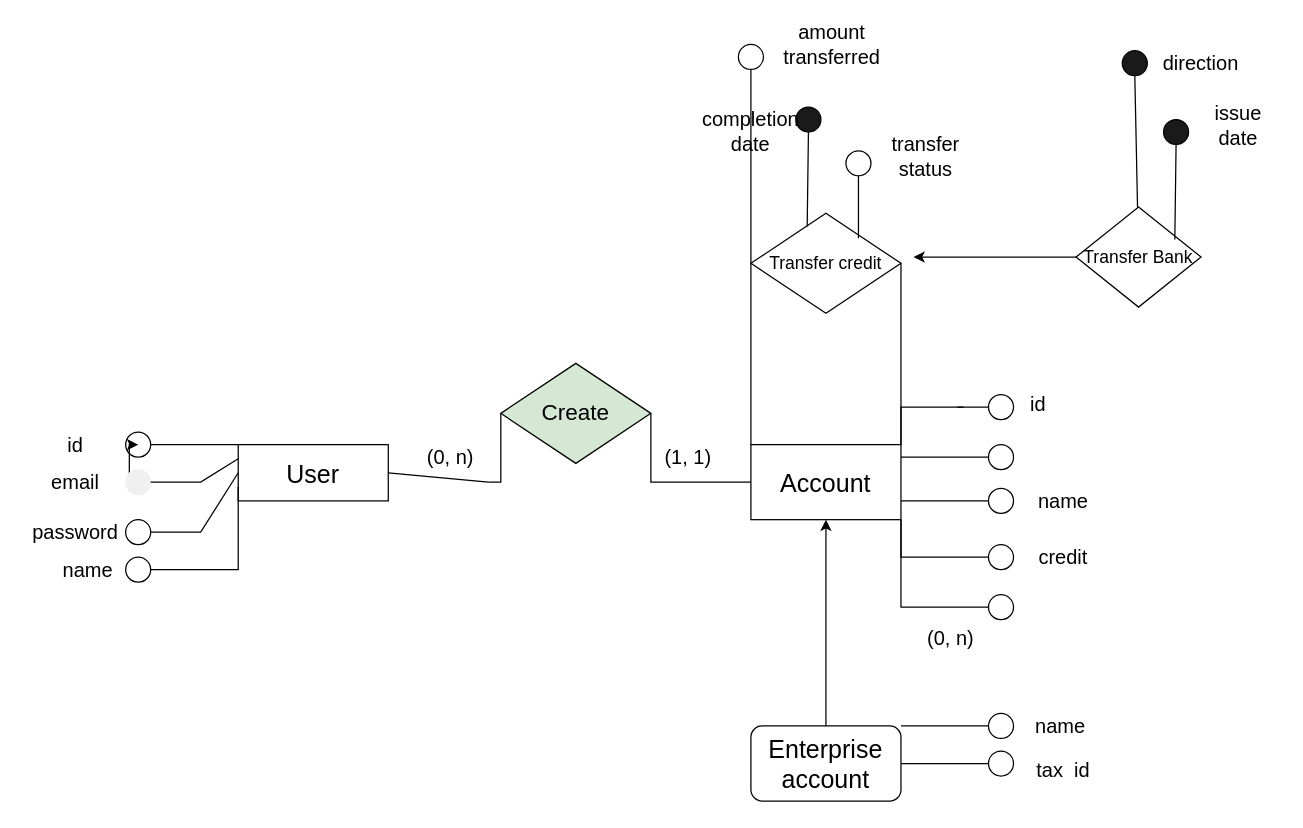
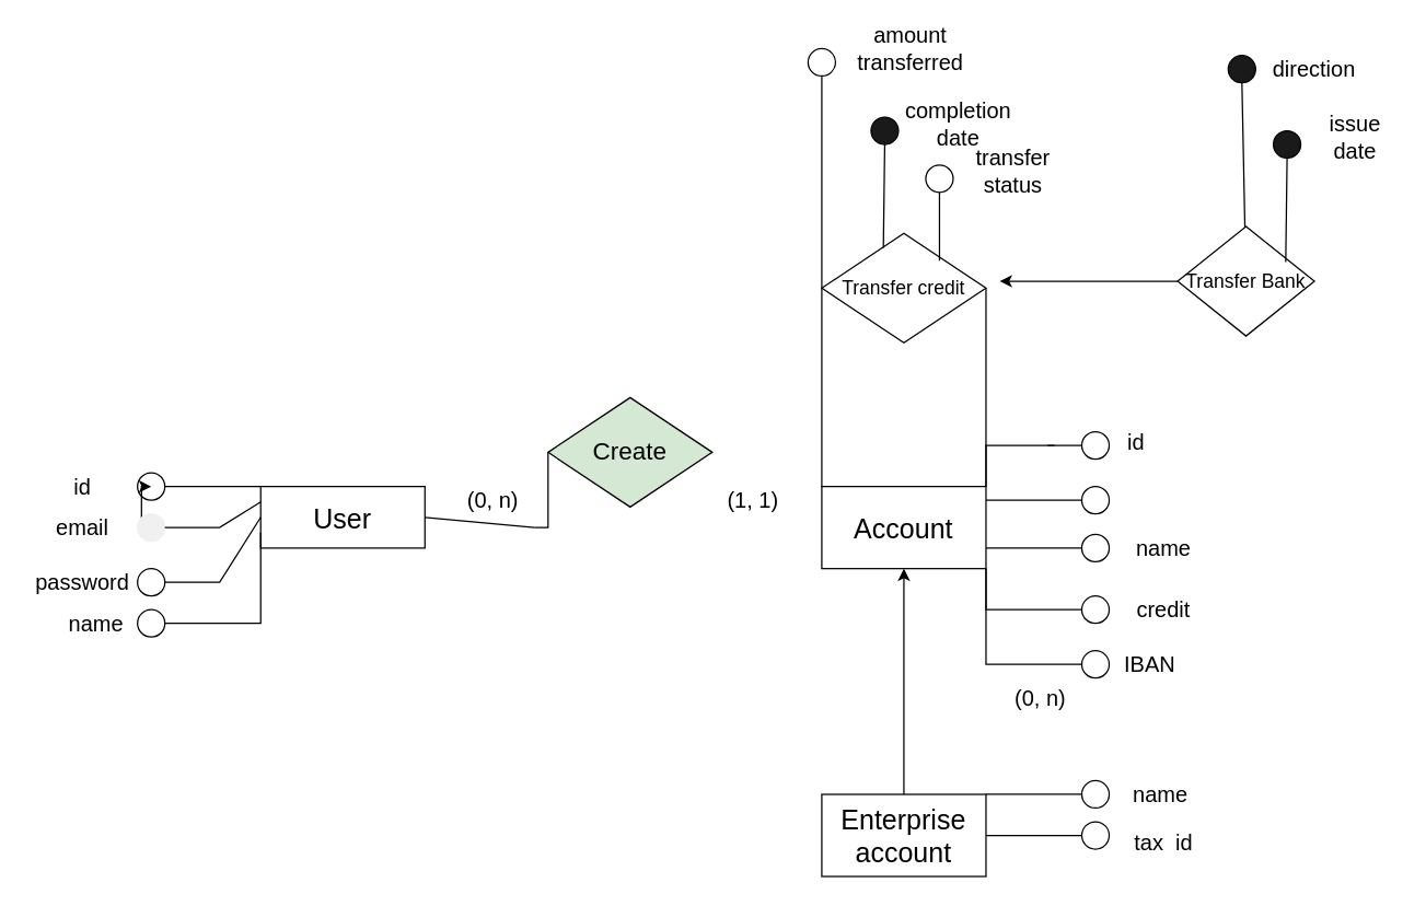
  <mxCell id="0" />
  <mxCell id="1" parent="0" />
  <mxCell id="2" value="&lt;font style=&quot;font-size: 20px;&quot;&gt;User&lt;/font&gt;" style="rounded=0;whiteSpace=wrap;html=1;" vertex="1" parent="1"><mxGeometry x="190" y="355" width="120" height="45" as="geometry" /></mxCell>
  <mxCell id="3" value="&lt;span style=&quot;font-size: 20px;&quot;&gt;Account&lt;/span&gt;" style="rounded=0;whiteSpace=wrap;html=1;" vertex="1" parent="1"><mxGeometry x="600" y="355" width="120" height="60" as="geometry" /></mxCell>
  <mxCell id="4" value="&lt;font style=&quot;font-size: 18px;&quot;&gt;Create&lt;/font&gt;" style="rhombus;whiteSpace=wrap;html=1;fillColor=#d5e8d4;" vertex="1" parent="1"><mxGeometry x="400" y="290" width="120" height="80" as="geometry" /></mxCell>
  <mxCell id="5" value="" style="endArrow=none;html=1;rounded=0;exitX=1;exitY=0.5;exitDx=0;exitDy=0;entryX=0;entryY=0.5;entryDx=0;entryDy=0;" edge="1" parent="1" target="4"><mxGeometry width="50" height="50" relative="1" as="geometry"><mxPoint x="390" y="385" as="sourcePoint" /><mxPoint x="500" y="395" as="targetPoint" /><Array as="points"><mxPoint x="400" y="385" /></Array></mxGeometry></mxCell>
- <mxCell id="6" value="" style="endArrow=none;html=1;rounded=0;entryX=1;entryY=0.5;entryDx=0;entryDy=0;" edge="1" parent="1" source="3" target="4"><mxGeometry width="50" height="50" relative="1" as="geometry"><mxPoint x="450" y="445" as="sourcePoint" /><mxPoint x="500" y="395" as="targetPoint" /><Array as="points"><mxPoint x="520" y="385" /></Array></mxGeometry></mxCell>
  <mxCell id="7" value="&lt;font style=&quot;font-size: 16px;&quot;&gt;(0, n)&lt;/font&gt;" style="text;html=1;strokeColor=none;fillColor=none;align=center;verticalAlign=middle;whiteSpace=wrap;rounded=0;" vertex="1" parent="1"><mxGeometry x="330" y="350" width="60" height="30" as="geometry" /></mxCell>
  <mxCell id="8" value="&lt;font style=&quot;font-size: 16px;&quot;&gt;(1, 1)&lt;/font&gt;" style="text;html=1;strokeColor=none;fillColor=none;align=center;verticalAlign=middle;whiteSpace=wrap;rounded=0;" vertex="1" parent="1"><mxGeometry x="520" y="350" width="60" height="30" as="geometry" /></mxCell>
  <mxCell id="9" value="" style="ellipse;whiteSpace=wrap;html=1;aspect=fixed;fillColor=#FFFFFF;" vertex="1" parent="1"><mxGeometry x="100" y="345" width="20" height="20" as="geometry" /></mxCell>
  <mxCell id="10" style="edgeStyle=orthogonalEdgeStyle;rounded=0;orthogonalLoop=1;jettySize=auto;html=1;exitX=0;exitY=1;exitDx=0;exitDy=0;" edge="1" parent="1" source="11" target="9"><mxGeometry relative="1" as="geometry" /></mxCell>
  <mxCell id="11" value="" style="ellipse;whiteSpace=wrap;html=1;aspect=fixed;strokeColor=#F0F0F0;fillColor=#F0F0F0;" vertex="1" parent="1"><mxGeometry x="100" y="375" width="20" height="20" as="geometry" /></mxCell>
  <mxCell id="12" value="" style="ellipse;whiteSpace=wrap;html=1;aspect=fixed;" vertex="1" parent="1"><mxGeometry x="100" y="415" width="20" height="20" as="geometry" /></mxCell>
  <mxCell id="13" value="" style="ellipse;whiteSpace=wrap;html=1;aspect=fixed;" vertex="1" parent="1"><mxGeometry x="100" y="445" width="20" height="20" as="geometry" /></mxCell>
  <mxCell id="14" value="" style="endArrow=none;html=1;rounded=0;exitX=1;exitY=0.5;exitDx=0;exitDy=0;entryX=0;entryY=0;entryDx=0;entryDy=0;" edge="1" parent="1" source="9" target="2"><mxGeometry width="50" height="50" relative="1" as="geometry"><mxPoint x="130" y="415" as="sourcePoint" /><mxPoint x="180" y="365" as="targetPoint" /></mxGeometry></mxCell>
  <mxCell id="15" value="" style="endArrow=none;html=1;rounded=0;entryX=0;entryY=0.25;entryDx=0;entryDy=0;exitX=1;exitY=0.5;exitDx=0;exitDy=0;" edge="1" parent="1" source="11" target="2"><mxGeometry width="50" height="50" relative="1" as="geometry"><mxPoint x="130" y="435" as="sourcePoint" /><mxPoint x="180" y="385" as="targetPoint" /><Array as="points"><mxPoint x="160" y="385" /></Array></mxGeometry></mxCell>
  <mxCell id="16" value="" style="endArrow=none;html=1;rounded=0;entryX=0;entryY=0.5;entryDx=0;entryDy=0;exitX=1;exitY=0.5;exitDx=0;exitDy=0;" edge="1" parent="1" source="12" target="2"><mxGeometry width="50" height="50" relative="1" as="geometry"><mxPoint x="130" y="425" as="sourcePoint" /><mxPoint x="190" y="435" as="targetPoint" /><Array as="points"><mxPoint x="160" y="425" /></Array></mxGeometry></mxCell>
  <mxCell id="17" value="" style="endArrow=none;html=1;rounded=0;exitX=1;exitY=0.5;exitDx=0;exitDy=0;entryX=0;entryY=0.75;entryDx=0;entryDy=0;" edge="1" parent="1" source="13" target="2"><mxGeometry width="50" height="50" relative="1" as="geometry"><mxPoint x="130" y="475" as="sourcePoint" /><mxPoint x="180" y="425" as="targetPoint" /><Array as="points"><mxPoint x="160" y="455" /><mxPoint x="190" y="455" /></Array></mxGeometry></mxCell>
  <mxCell id="18" style="edgeStyle=orthogonalEdgeStyle;rounded=0;orthogonalLoop=1;jettySize=auto;html=1;exitX=0.5;exitY=1;exitDx=0;exitDy=0;" edge="1" parent="1" source="11" target="11"><mxGeometry relative="1" as="geometry" /></mxCell>
  <mxCell id="19" value="&lt;span style=&quot;font-size: 16px;&quot;&gt;id&lt;/span&gt;" style="text;html=1;strokeColor=none;fillColor=none;align=center;verticalAlign=middle;whiteSpace=wrap;rounded=0;" vertex="1" parent="1"><mxGeometry x="30" y="340" width="60" height="30" as="geometry" /></mxCell>
  <mxCell id="20" value="&lt;span style=&quot;font-size: 16px;&quot;&gt;email&lt;/span&gt;" style="text;html=1;strokeColor=none;fillColor=none;align=center;verticalAlign=middle;whiteSpace=wrap;rounded=0;" vertex="1" parent="1"><mxGeometry x="30" y="370" width="60" height="30" as="geometry" /></mxCell>
  <mxCell id="21" value="&lt;span style=&quot;font-size: 16px;&quot;&gt;password&lt;/span&gt;" style="text;html=1;strokeColor=none;fillColor=none;align=center;verticalAlign=middle;whiteSpace=wrap;rounded=0;" vertex="1" parent="1"><mxGeometry x="30" y="410" width="60" height="30" as="geometry" /></mxCell>
  <mxCell id="22" value="&lt;span style=&quot;font-size: 16px;&quot;&gt;name&lt;/span&gt;" style="text;html=1;strokeColor=none;fillColor=none;align=center;verticalAlign=middle;whiteSpace=wrap;rounded=0;" vertex="1" parent="1"><mxGeometry x="20" y="440" width="100" height="30" as="geometry" /></mxCell>
  <mxCell id="23" value="" style="ellipse;whiteSpace=wrap;html=1;aspect=fixed;" vertex="1" parent="1"><mxGeometry x="790" y="355" width="20" height="20" as="geometry" /></mxCell>
  <mxCell id="24" value="" style="ellipse;whiteSpace=wrap;html=1;aspect=fixed;" vertex="1" parent="1"><mxGeometry x="790" y="390" width="20" height="20" as="geometry" /></mxCell>
  <mxCell id="25" value="" style="ellipse;whiteSpace=wrap;html=1;aspect=fixed;" vertex="1" parent="1"><mxGeometry x="790" y="435" width="20" height="20" as="geometry" /></mxCell>
  <mxCell id="26" value="" style="endArrow=none;html=1;rounded=0;exitX=1;exitY=0.5;exitDx=0;exitDy=0;" edge="1" parent="1" source="2"><mxGeometry width="50" height="50" relative="1" as="geometry"><mxPoint x="310" y="385" as="sourcePoint" /><mxPoint x="390" y="385" as="targetPoint" /></mxGeometry></mxCell>
  <mxCell id="27" value="" style="endArrow=none;html=1;rounded=0;exitX=1;exitY=0;exitDx=0;exitDy=0;" edge="1" parent="1" source="3"><mxGeometry width="50" height="50" relative="1" as="geometry"><mxPoint x="720" y="355" as="sourcePoint" /><mxPoint x="770" y="325" as="targetPoint" /><Array as="points"><mxPoint x="720" y="325" /></Array></mxGeometry></mxCell>
  <mxCell id="28" value="" style="endArrow=none;html=1;rounded=0;exitX=1;exitY=0.5;exitDx=0;exitDy=0;entryX=0;entryY=0.5;entryDx=0;entryDy=0;" edge="1" parent="1"><mxGeometry width="50" height="50" relative="1" as="geometry"><mxPoint x="765" y="325" as="sourcePoint" /><mxPoint x="790" y="325" as="targetPoint" /></mxGeometry></mxCell>
  <mxCell id="29" value="" style="endArrow=none;html=1;rounded=0;entryX=0;entryY=0.5;entryDx=0;entryDy=0;" edge="1" parent="1" target="23"><mxGeometry width="50" height="50" relative="1" as="geometry"><mxPoint x="720" y="365" as="sourcePoint" /><mxPoint x="630" y="315" as="targetPoint" /></mxGeometry></mxCell>
  <mxCell id="30" value="" style="endArrow=none;html=1;rounded=0;entryX=0;entryY=0.5;entryDx=0;entryDy=0;exitX=1;exitY=0.75;exitDx=0;exitDy=0;" edge="1" parent="1" source="3" target="24"><mxGeometry width="50" height="50" relative="1" as="geometry"><mxPoint x="730" y="405" as="sourcePoint" /><mxPoint x="630" y="315" as="targetPoint" /></mxGeometry></mxCell>
  <mxCell id="31" value="" style="endArrow=none;html=1;rounded=0;exitX=1;exitY=1;exitDx=0;exitDy=0;entryX=0;entryY=0.5;entryDx=0;entryDy=0;" edge="1" parent="1" source="3" target="25"><mxGeometry width="50" height="50" relative="1" as="geometry"><mxPoint x="580" y="365" as="sourcePoint" /><mxPoint x="630" y="315" as="targetPoint" /><Array as="points"><mxPoint x="720" y="445" /></Array></mxGeometry></mxCell>
  <mxCell id="32" value="&lt;span style=&quot;font-size: 16px;&quot;&gt;id&lt;br&gt;&lt;br&gt;&lt;/span&gt;" style="text;html=1;strokeColor=none;fillColor=none;align=center;verticalAlign=middle;whiteSpace=wrap;rounded=0;" vertex="1" parent="1"><mxGeometry x="800" y="317.5" width="60" height="30" as="geometry" /></mxCell>
  <mxCell id="33" value="&lt;span style=&quot;font-size: 16px;&quot;&gt;name&lt;/span&gt;" style="text;html=1;strokeColor=none;fillColor=none;align=center;verticalAlign=middle;whiteSpace=wrap;rounded=0;" vertex="1" parent="1"><mxGeometry x="820" y="385" width="60" height="30" as="geometry" /></mxCell>
  <mxCell id="34" value="&lt;span style=&quot;font-size: 16px;&quot;&gt;credit&lt;br&gt;&lt;/span&gt;" style="text;html=1;strokeColor=none;fillColor=none;align=center;verticalAlign=middle;whiteSpace=wrap;rounded=0;" vertex="1" parent="1"><mxGeometry x="820" y="430" width="60" height="30" as="geometry" /></mxCell>
  <mxCell id="35" style="edgeStyle=orthogonalEdgeStyle;rounded=0;orthogonalLoop=1;jettySize=auto;html=1;exitX=0.5;exitY=0;exitDx=0;exitDy=0;" edge="1" parent="1" source="36"><mxGeometry relative="1" as="geometry"><mxPoint x="660" y="415" as="targetPoint" /></mxGeometry></mxCell>
- <mxCell id="36" value="&lt;span style=&quot;font-size: 20px;&quot;&gt;Enterprise account&lt;/span&gt;" style="whiteSpace=wrap;html=1;rounded=1;" vertex="1" parent="1"><mxGeometry x="600" y="580" width="120" height="60" as="geometry" /></mxCell>
+ <mxCell id="36" value="&lt;span style=&quot;font-size: 20px;&quot;&gt;Enterprise account&lt;/span&gt;" style="rounded=0;whiteSpace=wrap;html=1;" vertex="1" parent="1"><mxGeometry x="600" y="580" width="120" height="60" as="geometry" /></mxCell>
  <mxCell id="37" value="" style="ellipse;whiteSpace=wrap;html=1;aspect=fixed;" vertex="1" parent="1"><mxGeometry x="790" y="570" width="20" height="20" as="geometry" /></mxCell>
  <mxCell id="38" value="" style="ellipse;whiteSpace=wrap;html=1;aspect=fixed;" vertex="1" parent="1"><mxGeometry x="790" y="600" width="20" height="20" as="geometry" /></mxCell>
  <mxCell id="39" value="" style="endArrow=none;html=1;rounded=0;entryX=0;entryY=0.5;entryDx=0;entryDy=0;exitX=1;exitY=0;exitDx=0;exitDy=0;" edge="1" parent="1" source="36" target="37"><mxGeometry width="50" height="50" relative="1" as="geometry"><mxPoint x="730" y="590" as="sourcePoint" /><mxPoint x="640" y="505" as="targetPoint" /></mxGeometry></mxCell>
  <mxCell id="40" value="" style="endArrow=none;html=1;rounded=0;exitX=1;exitY=0.5;exitDx=0;exitDy=0;entryX=0;entryY=0.5;entryDx=0;entryDy=0;" edge="1" parent="1" source="36" target="38"><mxGeometry width="50" height="50" relative="1" as="geometry"><mxPoint x="730" y="605" as="sourcePoint" /><mxPoint x="640" y="505" as="targetPoint" /><Array as="points" /></mxGeometry></mxCell>
  <mxCell id="41" value="&lt;span style=&quot;font-size: 16px;&quot;&gt;name&amp;nbsp;&lt;br&gt;&lt;/span&gt;" style="text;html=1;strokeColor=none;fillColor=none;align=center;verticalAlign=middle;whiteSpace=wrap;rounded=0;" vertex="1" parent="1"><mxGeometry x="820" y="565" width="60" height="30" as="geometry" /></mxCell>
  <mxCell id="42" value="&lt;span style=&quot;font-size: 16px;&quot;&gt;tax&amp;nbsp; id&lt;br&gt;&lt;/span&gt;" style="text;html=1;strokeColor=none;fillColor=none;align=center;verticalAlign=middle;whiteSpace=wrap;rounded=0;" vertex="1" parent="1"><mxGeometry x="820" y="600" width="60" height="30" as="geometry" /></mxCell>
  <mxCell id="43" value="" style="ellipse;whiteSpace=wrap;html=1;aspect=fixed;fillColor=#FFFFFF;" vertex="1" parent="1"><mxGeometry x="790" y="315" width="20" height="20" as="geometry" /></mxCell>
  <mxCell id="44" value="&lt;span style=&quot;font-size: 14px;&quot;&gt;Transfer credit&lt;br&gt;&lt;/span&gt;" style="rhombus;whiteSpace=wrap;html=1;" vertex="1" parent="1"><mxGeometry x="600" y="170" width="120" height="80" as="geometry" /></mxCell>
  <mxCell id="45" value="" style="ellipse;whiteSpace=wrap;html=1;aspect=fixed;fillColor=#1A1A1A;" vertex="1" parent="1"><mxGeometry x="636" y="85" width="20" height="20" as="geometry" /></mxCell>
- <mxCell id="46" value="&lt;span style=&quot;font-size: 16px;&quot;&gt;completion date&lt;/span&gt;" style="text;html=1;strokeColor=none;fillColor=none;align=center;verticalAlign=middle;whiteSpace=wrap;rounded=0;" vertex="1" parent="1"><mxGeometry x="570" y="90" width="60" height="30" as="geometry" /></mxCell>
+ <mxCell id="46" value="&lt;span style=&quot;font-size: 16px;&quot;&gt;completion date&lt;/span&gt;" style="text;html=1;strokeColor=none;fillColor=none;align=center;verticalAlign=middle;whiteSpace=wrap;rounded=0;" vertex="1" parent="1"><mxGeometry x="670" y="75" width="60" height="30" as="geometry" /></mxCell>
  <mxCell id="47" value="" style="ellipse;whiteSpace=wrap;html=1;aspect=fixed;" vertex="1" parent="1"><mxGeometry x="676" y="120" width="20" height="20" as="geometry" /></mxCell>
  <mxCell id="48" value="" style="endArrow=none;html=1;rounded=0;exitX=0.5;exitY=1;exitDx=0;exitDy=0;entryX=0.375;entryY=0.132;entryDx=0;entryDy=0;entryPerimeter=0;" edge="1" parent="1" source="45" target="44"><mxGeometry width="50" height="50" relative="1" as="geometry"><mxPoint x="596" y="100" as="sourcePoint" /><mxPoint x="646" y="50" as="targetPoint" /></mxGeometry></mxCell>
  <mxCell id="49" value="" style="endArrow=none;html=1;rounded=0;entryX=0.5;entryY=1;entryDx=0;entryDy=0;" edge="1" parent="1" target="47"><mxGeometry width="50" height="50" relative="1" as="geometry"><mxPoint x="686" y="190" as="sourcePoint" /><mxPoint x="646" y="50" as="targetPoint" /></mxGeometry></mxCell>
  <mxCell id="50" value="" style="endArrow=none;html=1;rounded=0;entryX=0;entryY=0.5;entryDx=0;entryDy=0;exitX=0;exitY=0;exitDx=0;exitDy=0;" edge="1" parent="1" source="3" target="44"><mxGeometry width="50" height="50" relative="1" as="geometry"><mxPoint x="380" y="335" as="sourcePoint" /><mxPoint x="430" y="285" as="targetPoint" /></mxGeometry></mxCell>
  <mxCell id="51" value="" style="endArrow=none;html=1;rounded=0;entryX=1;entryY=0.5;entryDx=0;entryDy=0;exitX=1;exitY=0;exitDx=0;exitDy=0;" edge="1" parent="1" source="3" target="44"><mxGeometry width="50" height="50" relative="1" as="geometry"><mxPoint x="380" y="335" as="sourcePoint" /><mxPoint x="430" y="285" as="targetPoint" /></mxGeometry></mxCell>
  <mxCell id="52" value="" style="endArrow=none;html=1;rounded=0;entryX=0;entryY=0.5;entryDx=0;entryDy=0;" edge="1" parent="1" target="44"><mxGeometry width="50" height="50" relative="1" as="geometry"><mxPoint x="600" y="55" as="sourcePoint" /><mxPoint x="655" y="191" as="targetPoint" /></mxGeometry></mxCell>
  <mxCell id="53" value="" style="ellipse;whiteSpace=wrap;html=1;aspect=fixed;" vertex="1" parent="1"><mxGeometry x="590" y="35" width="20" height="20" as="geometry" /></mxCell>
  <mxCell id="54" value="&lt;span style=&quot;font-size: 16px;&quot;&gt;transfer status&lt;/span&gt;" style="text;html=1;strokeColor=none;fillColor=none;align=center;verticalAlign=middle;whiteSpace=wrap;rounded=0;" vertex="1" parent="1"><mxGeometry x="710" y="110" width="60" height="30" as="geometry" /></mxCell>
  <mxCell id="55" value="&lt;span style=&quot;font-size: 16px;&quot;&gt;amount transferred&lt;/span&gt;" style="text;html=1;strokeColor=none;fillColor=none;align=center;verticalAlign=middle;whiteSpace=wrap;rounded=0;" vertex="1" parent="1"><mxGeometry x="635" y="20" width="60" height="30" as="geometry" /></mxCell>
  <mxCell id="56" value="" style="endArrow=none;html=1;rounded=0;exitX=1;exitY=1;exitDx=0;exitDy=0;entryX=0;entryY=0.5;entryDx=0;entryDy=0;" edge="1" parent="1" source="3" target="57"><mxGeometry width="50" height="50" relative="1" as="geometry"><mxPoint x="680" y="445" as="sourcePoint" /><mxPoint x="770" y="495" as="targetPoint" /><Array as="points"><mxPoint x="720" y="485" /></Array></mxGeometry></mxCell>
  <mxCell id="57" value="" style="ellipse;whiteSpace=wrap;html=1;aspect=fixed;" vertex="1" parent="1"><mxGeometry x="790" y="475" width="20" height="20" as="geometry" /></mxCell>
+ <mxCell id="58" value="&lt;span style=&quot;font-size: 16px;&quot;&gt;IBAN&lt;br&gt;&lt;/span&gt;" style="text;html=1;strokeColor=none;fillColor=none;align=center;verticalAlign=middle;whiteSpace=wrap;rounded=0;" vertex="1" parent="1"><mxGeometry x="810" y="470" width="60" height="30" as="geometry" /></mxCell>
  <mxCell id="59" value="&lt;font style=&quot;font-size: 16px;&quot;&gt;(0, n)&lt;/font&gt;" style="text;html=1;strokeColor=none;fillColor=none;align=center;verticalAlign=middle;whiteSpace=wrap;rounded=0;" vertex="1" parent="1"><mxGeometry x="730" y="495" width="60" height="30" as="geometry" /></mxCell>
  <mxCell id="60" style="edgeStyle=orthogonalEdgeStyle;rounded=0;orthogonalLoop=1;jettySize=auto;html=1;" edge="1" parent="1" source="61"><mxGeometry relative="1" as="geometry"><mxPoint x="730" y="205" as="targetPoint" /></mxGeometry></mxCell>
  <mxCell id="61" value="&lt;span style=&quot;font-size: 14px;&quot;&gt;Transfer Bank&lt;br&gt;&lt;/span&gt;" style="rhombus;whiteSpace=wrap;html=1;" vertex="1" parent="1"><mxGeometry x="860" y="165" width="100" height="80" as="geometry" /></mxCell>
  <mxCell id="62" value="" style="ellipse;whiteSpace=wrap;html=1;aspect=fixed;fillColor=#1A1A1A;" vertex="1" parent="1"><mxGeometry x="930" y="95" width="20" height="20" as="geometry" /></mxCell>
  <mxCell id="63" value="" style="endArrow=none;html=1;rounded=0;exitX=0.5;exitY=1;exitDx=0;exitDy=0;entryX=0.375;entryY=0.132;entryDx=0;entryDy=0;entryPerimeter=0;" edge="1" parent="1" source="62"><mxGeometry width="50" height="50" relative="1" as="geometry"><mxPoint x="890" y="110" as="sourcePoint" /><mxPoint x="939" y="191" as="targetPoint" /></mxGeometry></mxCell>
  <mxCell id="64" value="&lt;span style=&quot;font-size: 16px;&quot;&gt;issue date&lt;/span&gt;" style="text;html=1;strokeColor=none;fillColor=none;align=center;verticalAlign=middle;whiteSpace=wrap;rounded=0;" vertex="1" parent="1"><mxGeometry x="960" y="85" width="60" height="30" as="geometry" /></mxCell>
  <mxCell id="65" value="" style="ellipse;whiteSpace=wrap;html=1;aspect=fixed;fillColor=#1A1A1A;" vertex="1" parent="1"><mxGeometry x="897" y="40" width="20" height="20" as="geometry" /></mxCell>
  <mxCell id="66" value="" style="endArrow=none;html=1;rounded=0;exitX=0.5;exitY=1;exitDx=0;exitDy=0;" edge="1" parent="1" source="65" target="61"><mxGeometry width="50" height="50" relative="1" as="geometry"><mxPoint x="847" y="62" as="sourcePoint" /><mxPoint x="896" y="143" as="targetPoint" /></mxGeometry></mxCell>
  <mxCell id="67" value="&lt;span style=&quot;font-size: 16px;&quot;&gt;direction&lt;/span&gt;" style="text;html=1;strokeColor=none;fillColor=none;align=center;verticalAlign=middle;whiteSpace=wrap;rounded=0;" vertex="1" parent="1"><mxGeometry x="930" y="35" width="60" height="30" as="geometry" /></mxCell>
